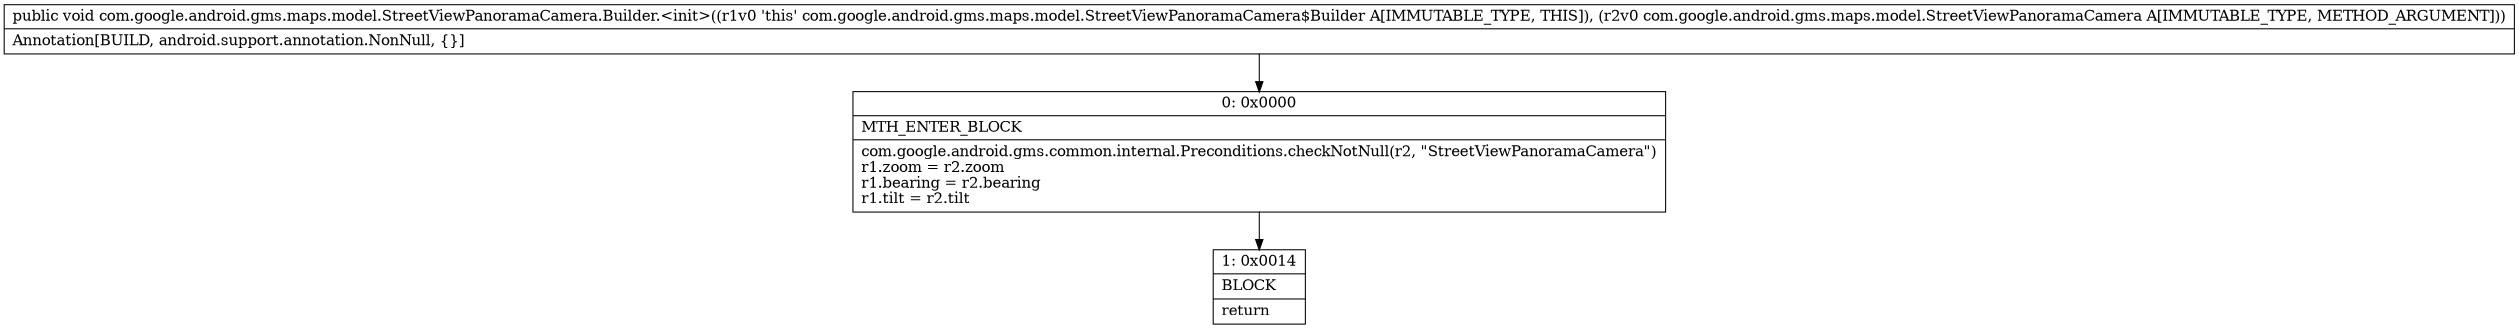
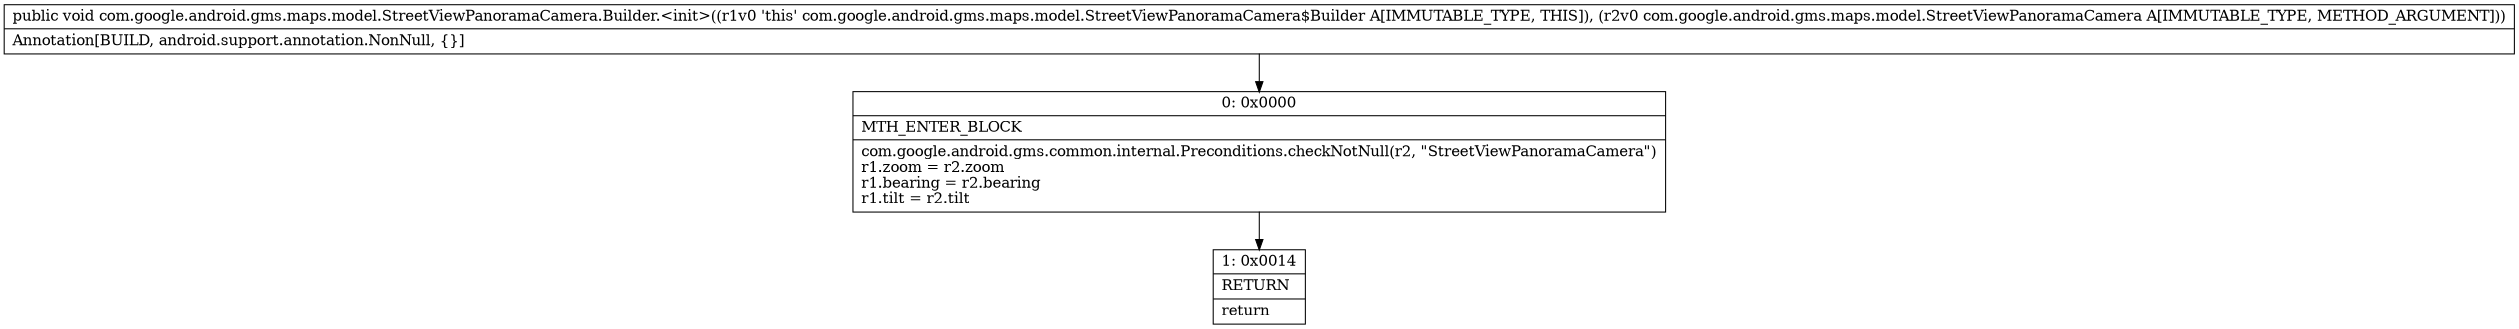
  digraph {
    node [shape=record]
    n1 [label="{0\:\ 0x0000|MTH_ENTER_BLOCK\l|com.google.android.gms.common.internal.Preconditions.checkNotNull(r2, \"StreetViewPanoramaCamera\")\lr1.zoom = r2.zoom\lr1.bearing = r2.bearing\lr1.tilt = r2.tilt\l}"]
-   n2 [label="{1\:\ 0x0014|BLOCK\l|return\l}"]
+   n2 [label="{1\:\ 0x0014|RETURN\l|return\l}"]
    n3 [label="{public void com.google.android.gms.maps.model.StreetViewPanoramaCamera.Builder.\<init\>((r1v0 'this' com.google.android.gms.maps.model.StreetViewPanoramaCamera$Builder A[IMMUTABLE_TYPE, THIS]), (r2v0 com.google.android.gms.maps.model.StreetViewPanoramaCamera A[IMMUTABLE_TYPE, METHOD_ARGUMENT]))  | Annotation[BUILD, android.support.annotation.NonNull, \{\}]\l}"]
    n1 -> n2
    n3 -> n1
  }
